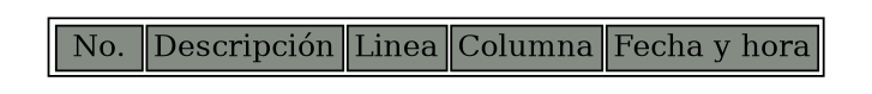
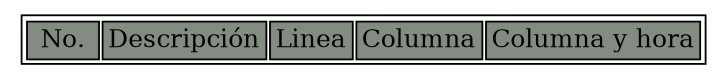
  digraph {
-   n1 [label=<             <table border="1">]             <tr>             <td bgcolor="honeydew4"> No. </td>             <td bgcolor="honeydew4">Descripción</td>             <td bgcolor="honeydew4">Linea</td>             <td bgcolor="honeydew4">Columna</td>             <td bgcolor="honeydew4">Fecha y hora</td>             </tr> </table>     > shape=none]
+   n1 [label=<             <table border="1">]             <tr>             <td bgcolor="honeydew4"> No. </td>             <td bgcolor="honeydew4">Descripción</td>             <td bgcolor="honeydew4">Linea</td>             <td bgcolor="honeydew4">Columna</td>             <td bgcolor="honeydew4">Columna y hora</td>             </tr> </table>     > shape=none]
  }
